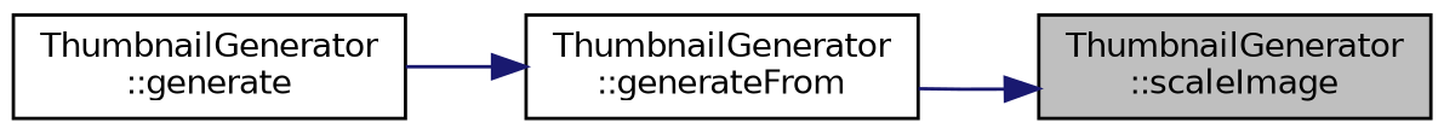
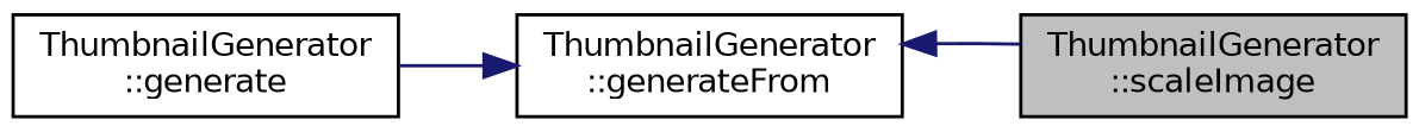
  digraph {
    fontname="DejaVu Sans"
    rankdir=RL
    node [color=black fillcolor=white fontname="DejaVu Sans" fontsize=10 shape=record style=filled]
    edge [color=midnightblue dir=back fontname="DejaVu Sans" fontsize=10 labelfontname=Helvetica labelfontsize=10 style=solid]
    n1 [fillcolor=grey75 fontcolor=black height=0.2 label="ThumbnailGenerator\l::scaleImage" width=0.4]
    n2 [height=0.2 label="ThumbnailGenerator\l::generateFrom" width=0.4]
    n3 [height=0.2 label="ThumbnailGenerator\l::generate" width=0.4]
-   n1 -> n2
+   n2 -> n1
    n2 -> n3
  }
